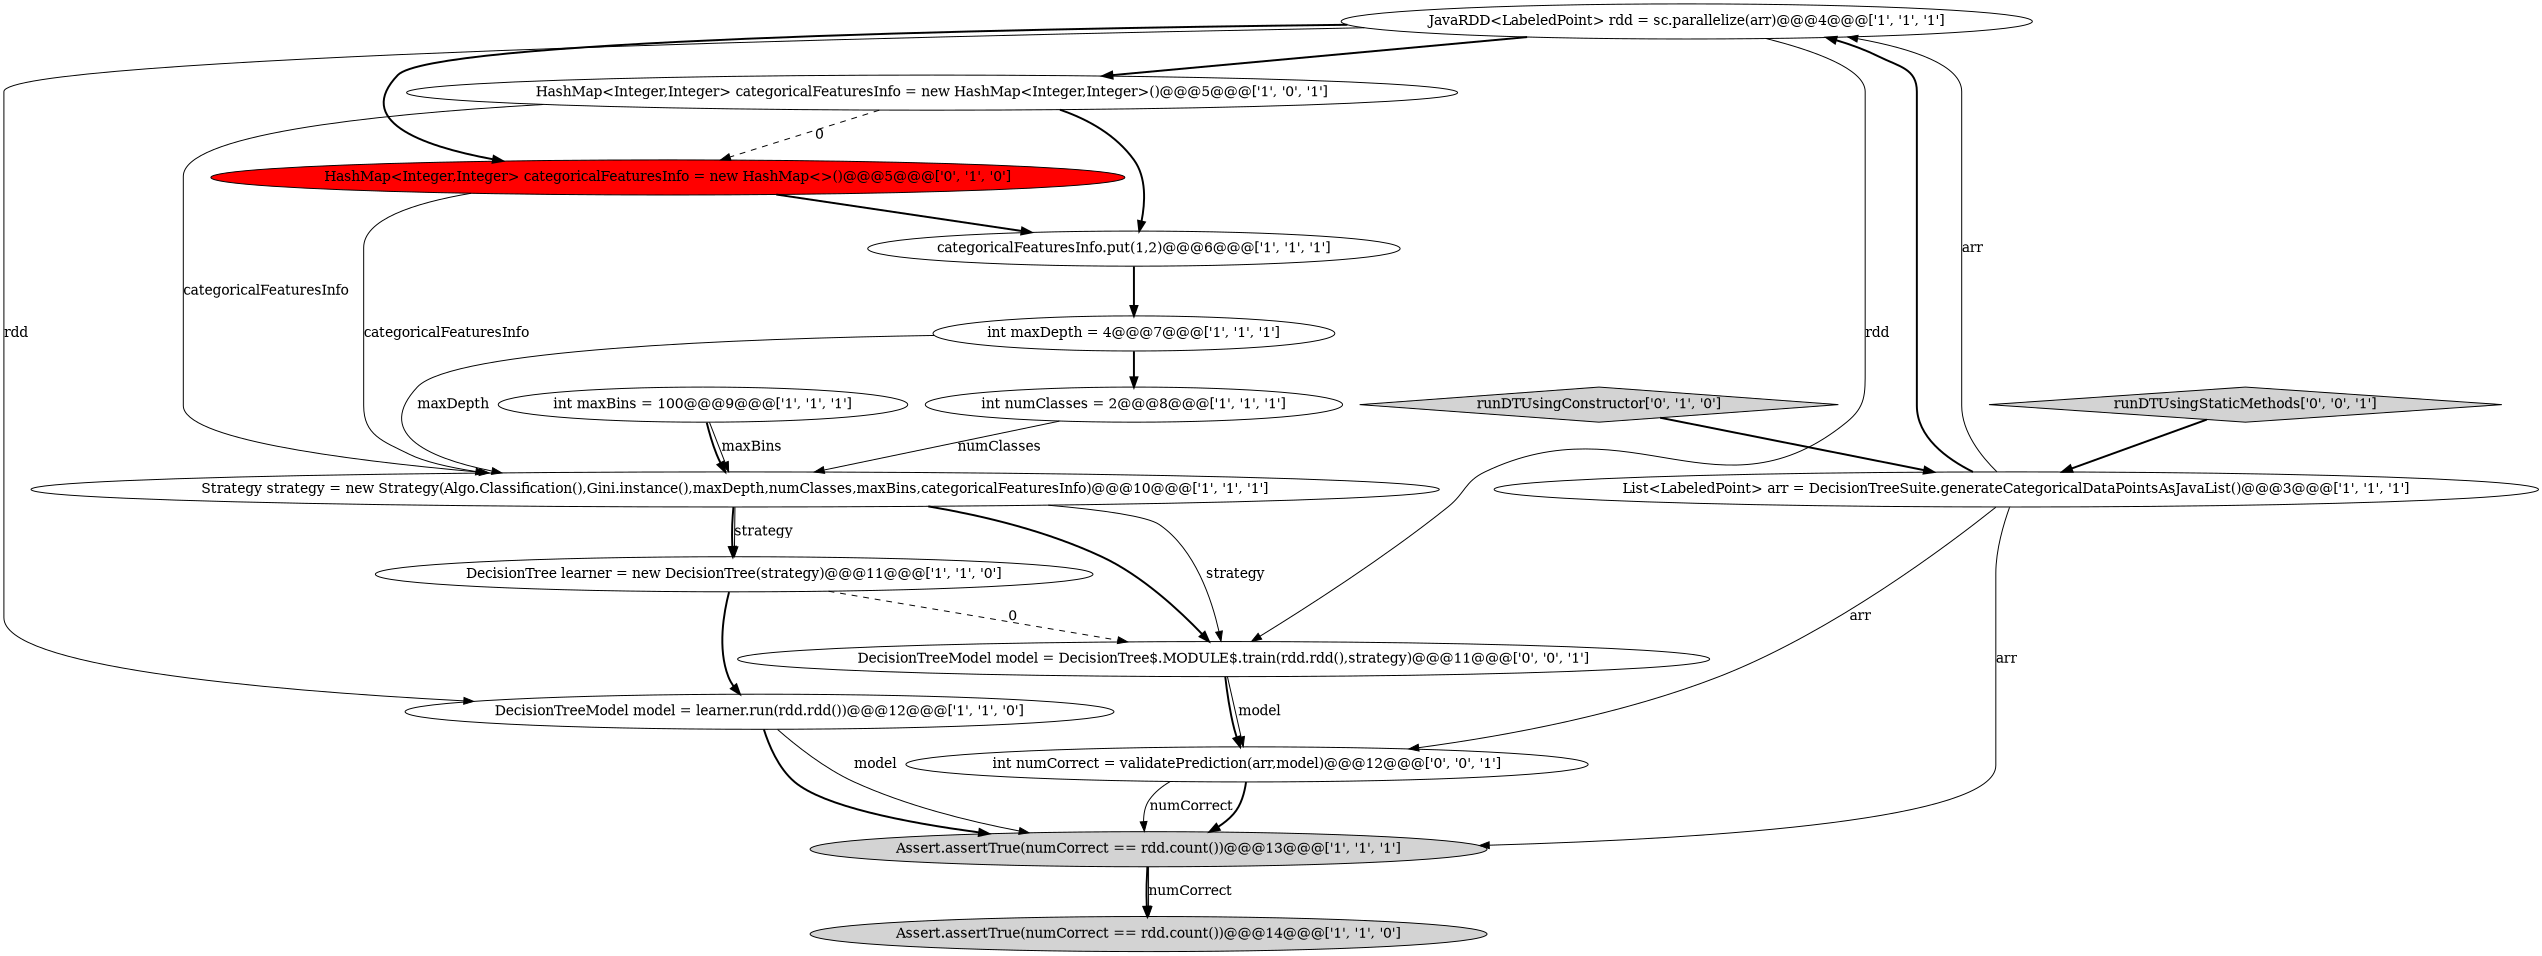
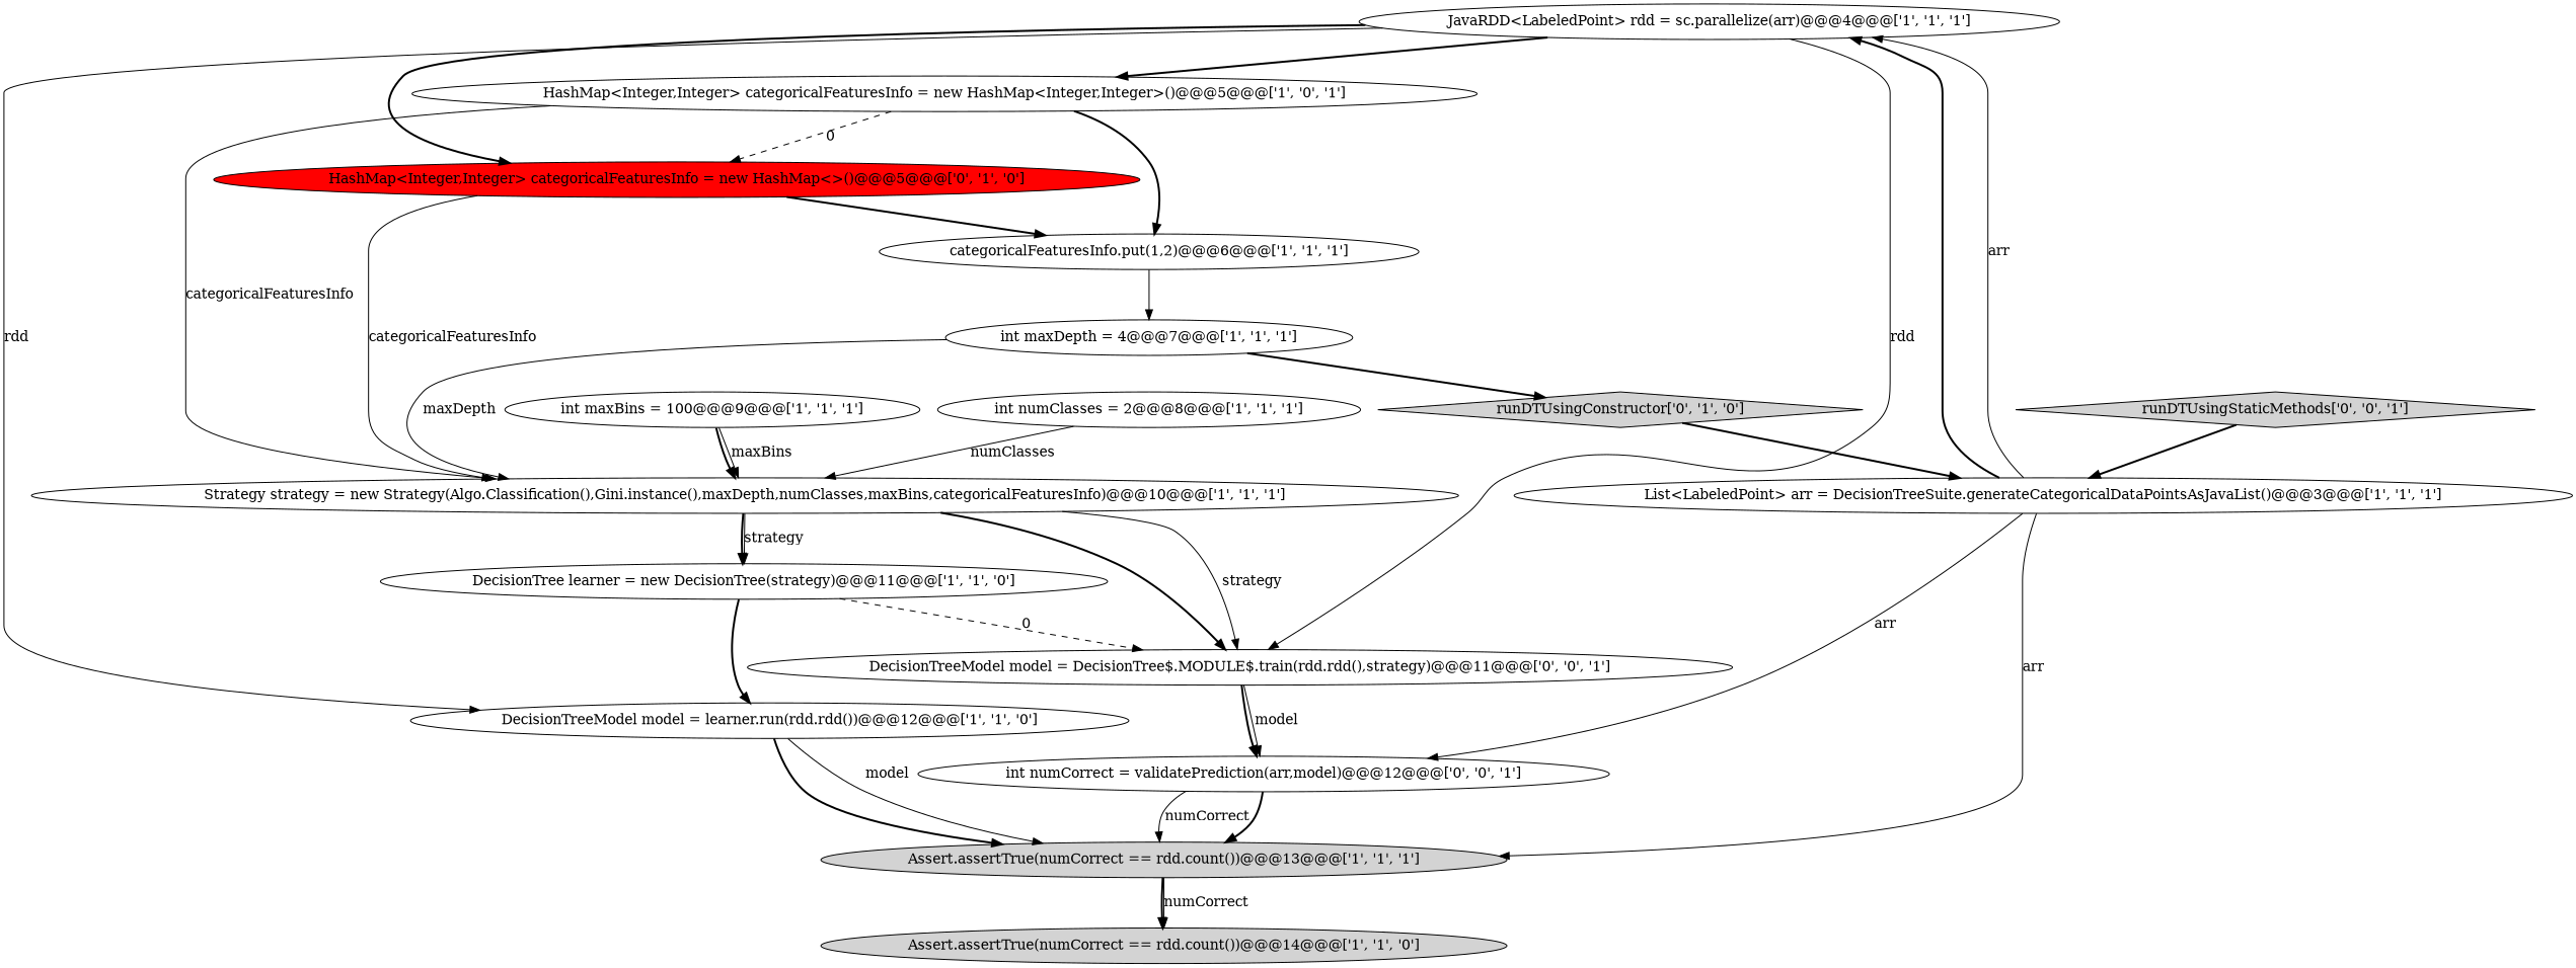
  digraph {
    node [fillcolor=white shape=ellipse style=filled]
    edge [style=bold]
    n1 [fillcolor=lightgray label="Assert.assertTrue(numCorrect == rdd.count())@@@14@@@['1', '1', '0']"]
    n2 [label="int numCorrect = validatePrediction(arr,model)@@@12@@@['0', '0', '1']"]
    n3 [fillcolor=lightgray label="Assert.assertTrue(numCorrect == rdd.count())@@@13@@@['1', '1', '1']"]
    n4 [label="int numClasses = 2@@@8@@@['1', '1', '1']"]
    n5 [label="Strategy strategy = new Strategy(Algo.Classification(),Gini.instance(),maxDepth,numClasses,maxBins,categoricalFeaturesInfo)@@@10@@@['1', '1', '1']"]
    n6 [label="int maxBins = 100@@@9@@@['1', '1', '1']"]
    n7 [label="DecisionTree learner = new DecisionTree(strategy)@@@11@@@['1', '1', '0']"]
    n8 [label="DecisionTreeModel model = DecisionTree$.MODULE$.train(rdd.rdd(),strategy)@@@11@@@['0', '0', '1']"]
    n9 [label="DecisionTreeModel model = learner.run(rdd.rdd())@@@12@@@['1', '1', '0']"]
    n10 [fillcolor=lightgray label="runDTUsingConstructor['0', '1', '0']" shape=diamond]
    n11 [label="List<LabeledPoint> arr = DecisionTreeSuite.generateCategoricalDataPointsAsJavaList()@@@3@@@['1', '1', '1']"]
    n12 [label="JavaRDD<LabeledPoint> rdd = sc.parallelize(arr)@@@4@@@['1', '1', '1']"]
    n13 [fillcolor=lightgray label="runDTUsingStaticMethods['0', '0', '1']" shape=diamond]
    n14 [fillcolor=red label="HashMap<Integer,Integer> categoricalFeaturesInfo = new HashMap<>()@@@5@@@['0', '1', '0']"]
    n15 [label="HashMap<Integer,Integer> categoricalFeaturesInfo = new HashMap<Integer,Integer>()@@@5@@@['1', '0', '1']"]
    n16 [label="categoricalFeaturesInfo.put(1,2)@@@6@@@['1', '1', '1']"]
    n17 [label="int maxDepth = 4@@@7@@@['1', '1', '1']"]
    n2 -> n3 [label=numCorrect style=solid]
    n2 -> n3
    n3 -> n1
    n3 -> n1 [label=numCorrect style=solid]
    n4 -> n5 [label=numClasses style=solid]
    n5 -> n7 [label=strategy style=solid]
    n5 -> n7
    n5 -> n8 [label=strategy style=solid]
    n5 -> n8
    n6 -> n5
    n6 -> n5 [label=maxBins style=solid]
    n7 -> n8 [label=0 style=dashed]
    n7 -> n9
    n8 -> n2 [label=model style=solid]
    n8 -> n2
    n9 -> n3 [label=model style=solid]
    n9 -> n3
    n10 -> n11
    n11 -> n2 [label=arr style=solid]
    n11 -> n3 [label=arr style=solid]
    n11 -> n12
    n11 -> n12 [label=arr style=solid]
    n12 -> n8 [label=rdd style=solid]
    n12 -> n9 [label=rdd style=solid]
    n12 -> n14
    n12 -> n15
    n13 -> n11
    n14 -> n5 [label=categoricalFeaturesInfo style=solid]
    n14 -> n16
    n15 -> n5 [label=categoricalFeaturesInfo style=solid]
    n15 -> n14 [label=0 style=dashed]
    n15 -> n16
-   n16 -> n17
-   n17 -> n4
+   n16 -> n17 [style=solid]
+   n17 -> n10
    n17 -> n5 [label=maxDepth style=solid]
  }
